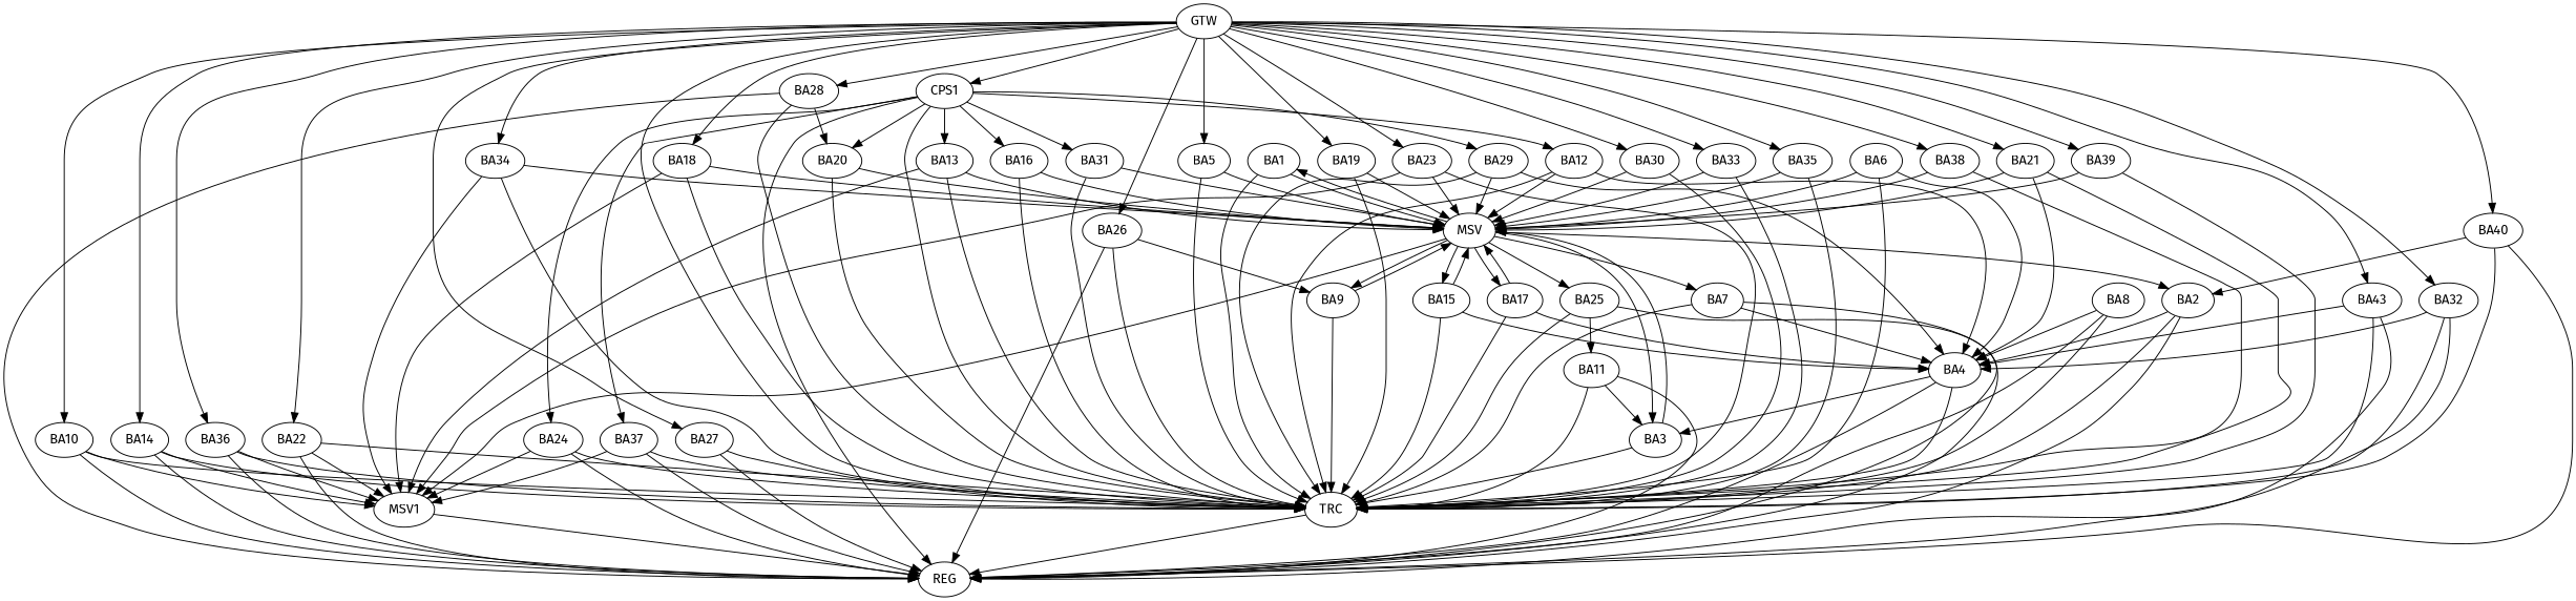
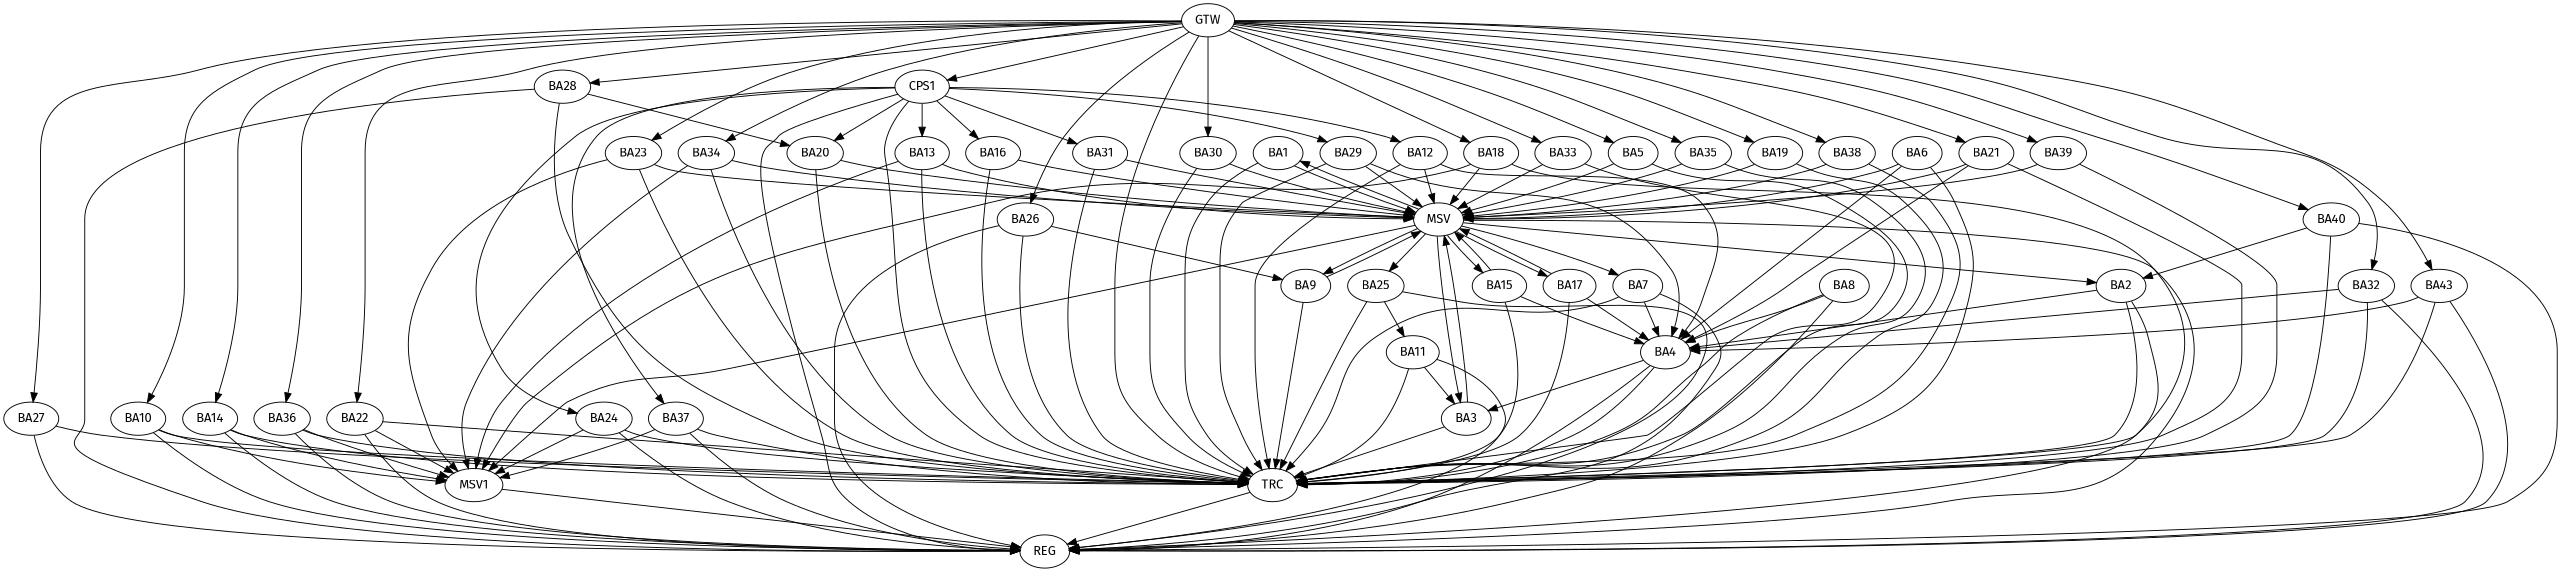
  strict digraph {
    fontname="Fira Sans"
    node [fontname="Fira Sans"]
    edge [fontname="Fira Sans"]
    n1 [label=BA1]
    n2 [label=MSV]
    n3 [label=TRC]
    n4 [label=BA2]
    n5 [label=REG]
    n6 [label=BA3]
    n7 [label=BA7]
    n8 [label=BA9]
    n9 [label=MSV1]
    n10 [label=BA15]
    n11 [label=BA17]
    n12 [label=BA25]
    n13 [label=BA4]
    n14 [label=BA5]
    n15 [label=BA6]
    n16 [label=BA8]
    n17 [label=BA10]
    n18 [label=BA11]
    n19 [label=BA12]
    n20 [label=BA13]
    n21 [label=BA14]
    n22 [label=BA16]
    n23 [label=BA18]
    n24 [label=BA19]
    n25 [label=BA20]
    n26 [label=BA21]
    n27 [label=BA22]
    n28 [label=BA23]
    n29 [label=BA24]
    n30 [label=BA26]
    n31 [label=BA27]
    n32 [label=BA28]
    n33 [label=BA29]
    n34 [label=BA30]
    n35 [label=BA31]
    n36 [label=BA32]
    n37 [label=BA33]
    n38 [label=BA34]
    n39 [label=BA35]
    n40 [label=BA36]
    n41 [label=BA37]
    n42 [label=BA38]
    n43 [label=BA39]
    n44 [label=BA40]
    n45 [label=BA43]
    n46 [label=CPS1]
    n47 [label=GTW]
    n1 -> n2
    n1 -> n3
    n2 -> n1
    n2 -> n4
+   n2 -> n5
    n2 -> n6
    n2 -> n7
    n2 -> n8
    n2 -> n9
    n2 -> n10
    n2 -> n11
    n2 -> n12
    n3 -> n5
    n4 -> n3
    n4 -> n5
    n4 -> n13
    n6 -> n2
    n6 -> n3
    n7 -> n3
    n7 -> n5
    n7 -> n13
    n8 -> n2
    n8 -> n3
    n9 -> n5
    n10 -> n2
    n10 -> n3
    n10 -> n13
    n11 -> n2
    n11 -> n3
    n11 -> n13
    n12 -> n3
    n12 -> n5
    n12 -> n18
    n13 -> n3
    n13 -> n5
    n13 -> n6
    n14 -> n2
    n14 -> n3
    n15 -> n2
    n15 -> n3
    n15 -> n13
    n16 -> n3
    n16 -> n5
    n16 -> n13
    n17 -> n3
    n17 -> n5
    n17 -> n9
    n18 -> n3
    n18 -> n5
    n18 -> n6
    n19 -> n2
    n19 -> n3
    n19 -> n13
    n20 -> n2
    n20 -> n3
    n20 -> n9
    n21 -> n3
    n21 -> n5
    n21 -> n9
    n22 -> n2
    n22 -> n3
    n23 -> n2
    n23 -> n3
    n23 -> n9
    n24 -> n2
    n24 -> n3
    n25 -> n2
    n25 -> n3
    n26 -> n2
    n26 -> n3
    n26 -> n13
    n27 -> n3
    n27 -> n5
    n27 -> n9
    n28 -> n2
    n28 -> n3
    n28 -> n9
    n29 -> n3
    n29 -> n5
    n29 -> n9
    n30 -> n3
    n30 -> n5
    n30 -> n8
    n31 -> n3
    n31 -> n5
    n32 -> n3
    n32 -> n5
    n32 -> n25
    n33 -> n2
    n33 -> n3
    n33 -> n13
    n34 -> n2
    n34 -> n3
    n35 -> n2
    n35 -> n3
    n36 -> n3
    n36 -> n5
    n36 -> n13
    n37 -> n2
    n37 -> n3
    n38 -> n2
    n38 -> n3
    n38 -> n9
    n39 -> n2
    n39 -> n3
    n40 -> n3
    n40 -> n5
    n40 -> n9
    n41 -> n3
    n41 -> n5
    n41 -> n9
    n42 -> n2
    n42 -> n3
    n43 -> n2
    n43 -> n3
    n44 -> n3
    n44 -> n4
    n44 -> n5
    n45 -> n3
    n45 -> n5
    n45 -> n13
    n46 -> n3
    n46 -> n5
    n46 -> n19
    n46 -> n20
    n46 -> n22
    n46 -> n25
    n46 -> n29
    n46 -> n33
    n46 -> n35
    n46 -> n41
    n47 -> n3
    n47 -> n14
    n47 -> n17
    n47 -> n21
    n47 -> n23
    n47 -> n24
    n47 -> n26
    n47 -> n27
    n47 -> n28
    n47 -> n30
    n47 -> n31
    n47 -> n32
    n47 -> n34
    n47 -> n36
    n47 -> n37
    n47 -> n38
    n47 -> n39
    n47 -> n40
    n47 -> n42
    n47 -> n43
    n47 -> n44
    n47 -> n45
    n47 -> n46
  }
